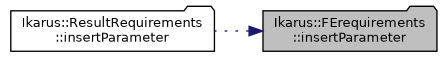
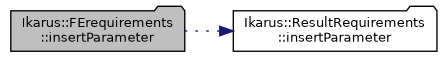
  digraph {
    rankdir=RL
    node [color=black fontname=Helvetica fontsize=10 shape=folder style=filled]
    n1 [fillcolor=grey75 fontcolor=black height=0.2 label="Ikarus::FErequirements\l::insertParameter" width=0.4]
    n2 [fillcolor=white height=0.2 label="Ikarus::ResultRequirements\l::insertParameter" width=0.4]
-   n1 -> n2 [color=midnightblue dir=back fontname=Helvetica fontsize=10 labelfontname=Helvetica labelfontsize=10 style=dotted]
+   n2 -> n1 [color=midnightblue dir=back fontname=Helvetica fontsize=10 labelfontname=Helvetica labelfontsize=10 style=dotted]
  }
